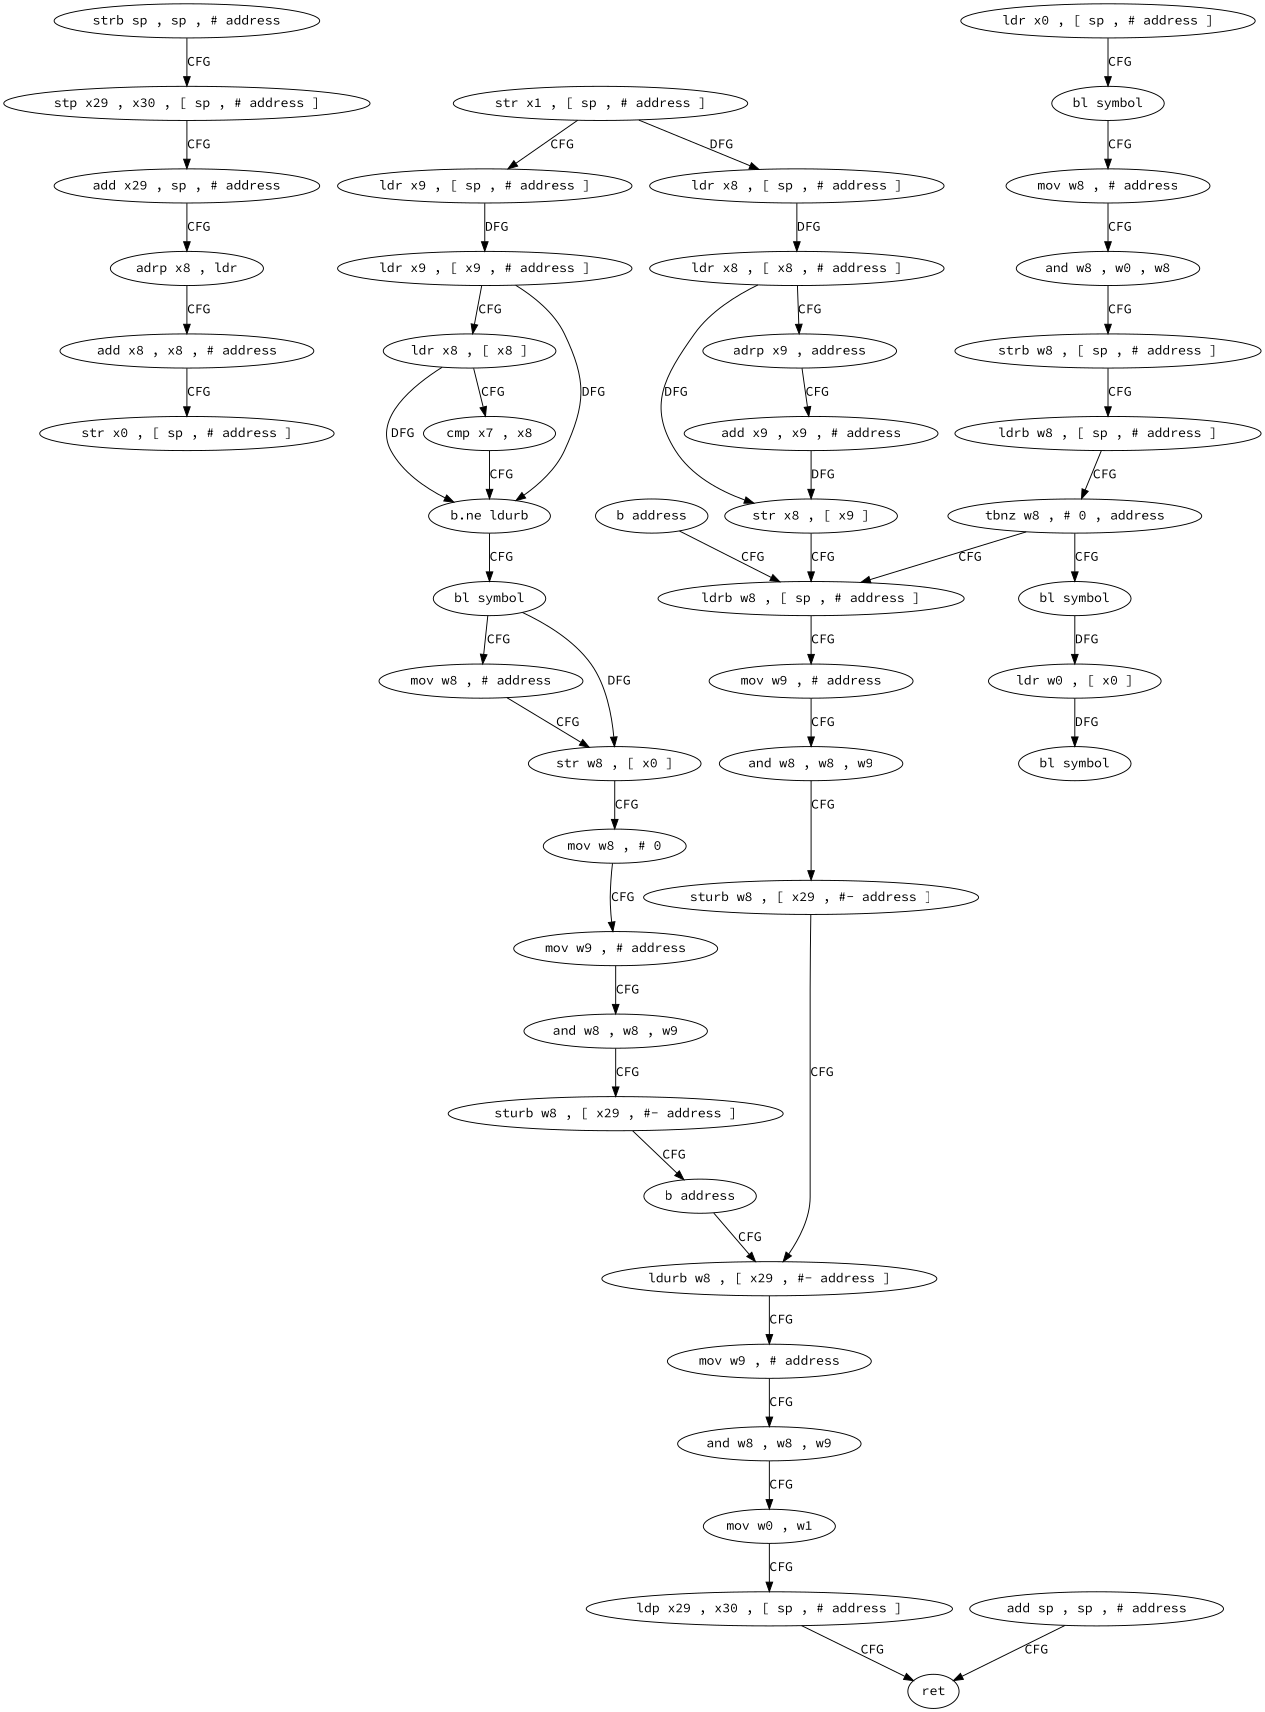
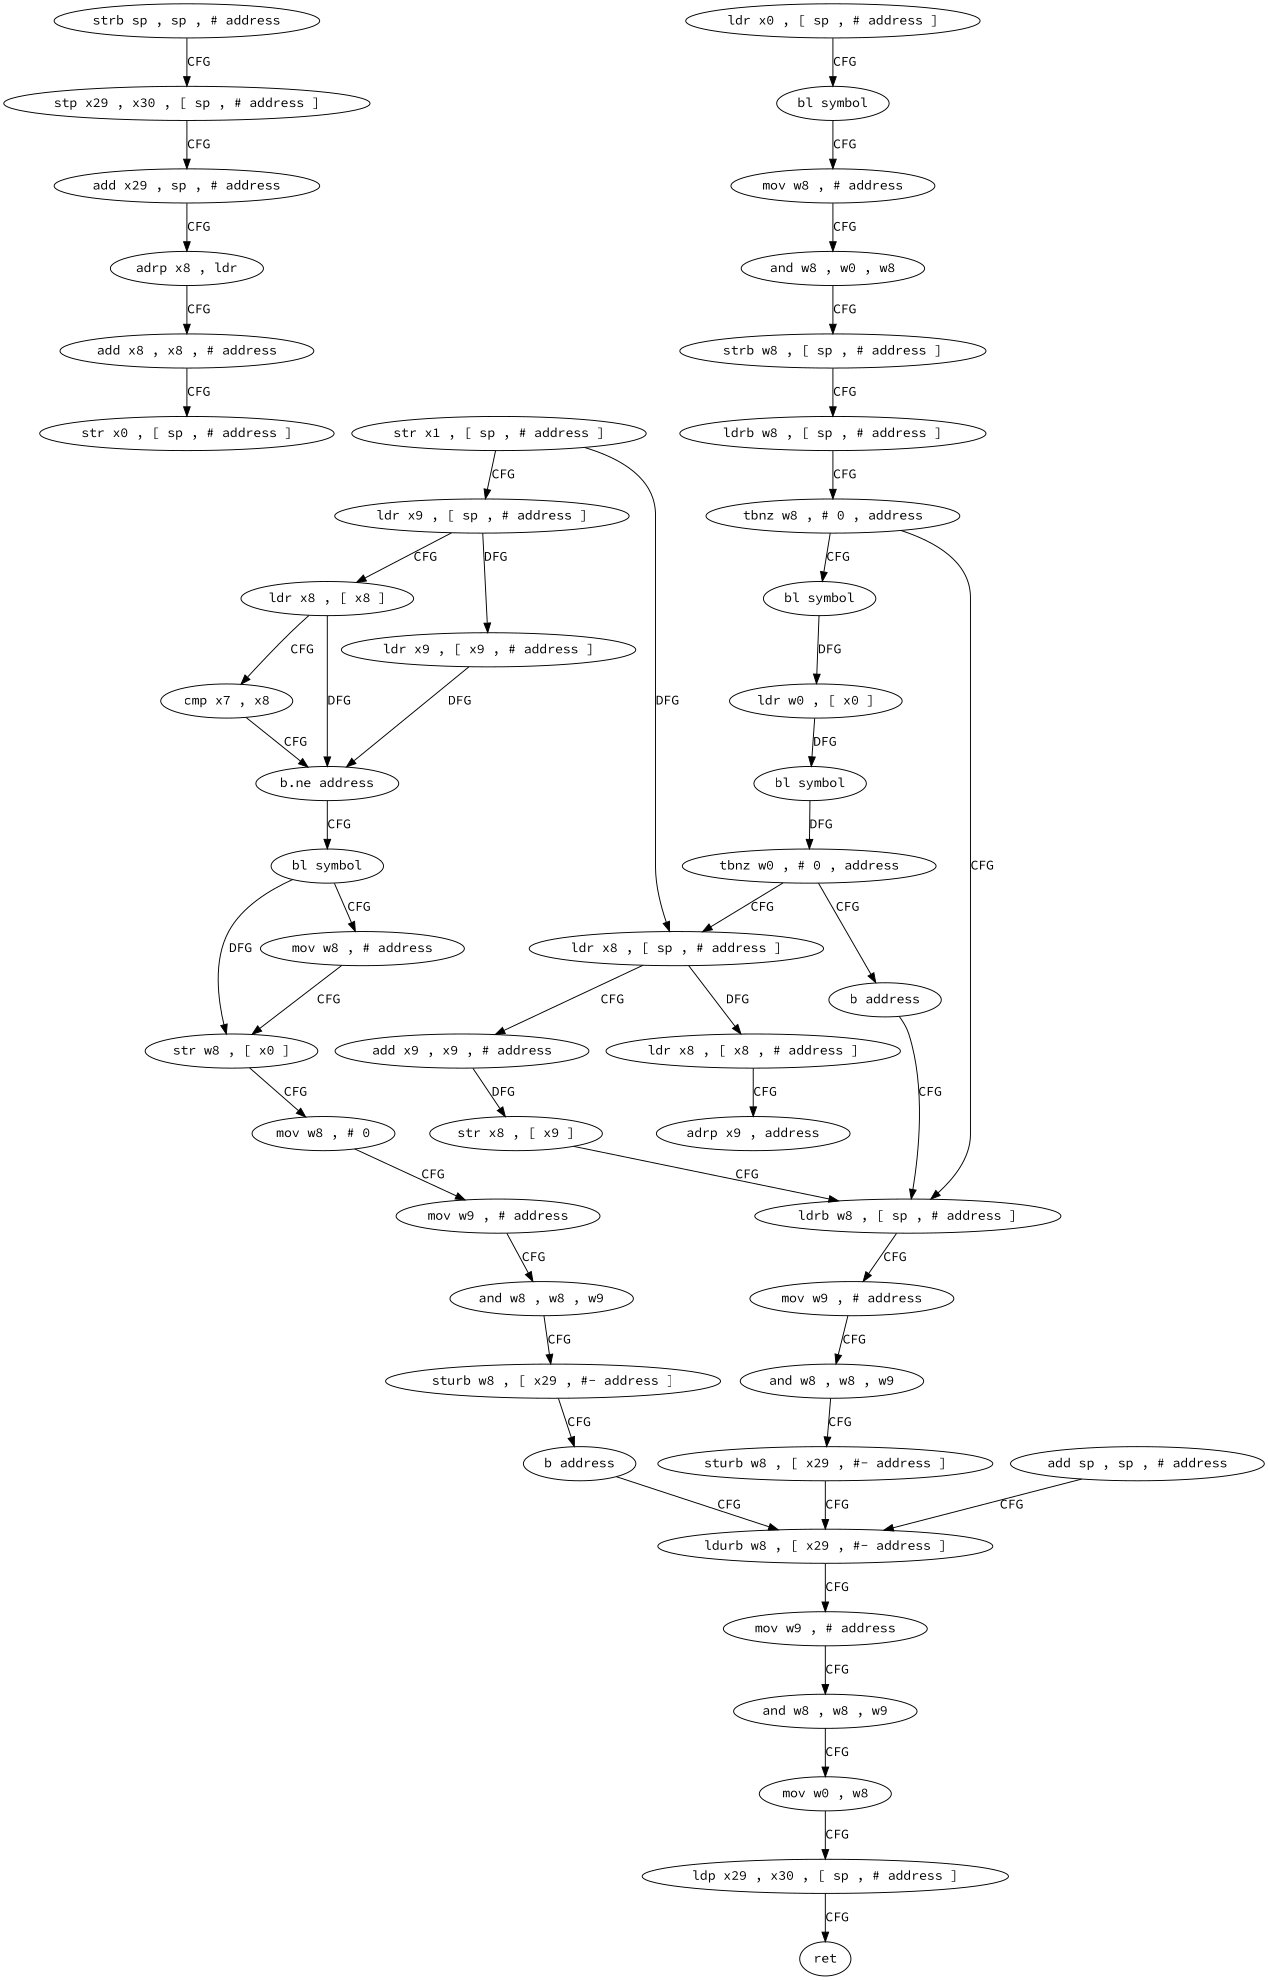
  digraph {
    fontname="Source Code Pro"
    node [fontname="Source Code Pro"]
    edge [fontname="Source Code Pro"]
    n1 [label="strb sp , sp , # address"]
    n2 [label="stp x29 , x30 , [ sp , # address ]"]
    n3 [label="add x29 , sp , # address"]
    n4 [label="adrp x8 , ldr"]
    n5 [label="add x8 , x8 , # address"]
    n6 [label="str x0 , [ sp , # address ]"]
    n7 [label="str x1 , [ sp , # address ]"]
    n8 [label="ldr x9 , [ sp , # address ]"]
    n9 [label="ldr x8 , [ sp , # address ]"]
    n10 [label="ldr x9 , [ x9 , # address ]"]
    n11 [label="ldr x8 , [ x8 , # address ]"]
    n12 [label="ldr x8 , [ x8 ]"]
-   n13 [label="b.ne ldurb"]
+   n13 [label="b.ne address"]
    n14 [label="cmp x7 , x8"]
    n15 [label="bl symbol"]
    n16 [label="ldr x0 , [ sp , # address ]"]
    n17 [label="bl symbol"]
    n18 [label="mov w8 , # address"]
    n19 [label="str w8 , [ x0 ]"]
    n20 [label="mov w8 , # address"]
    n21 [label="mov w8 , # 0"]
    n22 [label="and w8 , w0 , w8"]
    n23 [label="strb w8 , [ sp , # address ]"]
    n24 [label="ldrb w8 , [ sp , # address ]"]
    n25 [label="tbnz w8 , # 0 , address"]
    n26 [label="ldrb w8 , [ sp , # address ]"]
    n27 [label="bl symbol"]
    n28 [label="mov w9 , # address"]
    n29 [label="ldr w0 , [ x0 ]"]
    n30 [label="and w8 , w8 , w9"]
    n31 [label="bl symbol"]
    n32 [label="mov w9 , # address"]
    n33 [label="and w8 , w8 , w9"]
    n34 [label="sturb w8 , [ x29 , #- address ]"]
    n35 [label="b address"]
    n36 [label="ldurb w8 , [ x29 , #- address ]"]
    n37 [label="mov w9 , # address"]
    n38 [label="and w8 , w8 , w9"]
    n39 [label="sturb w8 , [ x29 , #- address ]"]
+   n40 [label="tbnz w0 , # 0 , address"]
    n41 [label="b address"]
    n42 [label="adrp x9 , address"]
    n43 [label="str x8 , [ x9 ]"]
-   n44 [label="mov w0 , w1"]
+   n44 [label="mov w0 , w8"]
    n45 [label="ldp x29 , x30 , [ sp , # address ]"]
    n46 [label=ret]
    n47 [label="add sp , sp , # address"]
    n48 [label="add x9 , x9 , # address"]
    n1 -> n2 [label=CFG]
    n2 -> n3 [label=CFG]
    n3 -> n4 [label=CFG]
    n4 -> n5 [label=CFG]
    n5 -> n6 [label=CFG]
    n7 -> n8 [label=CFG]
    n7 -> n9 [label=DFG]
    n8 -> n10 [label=DFG]
    n9 -> n11 [label=DFG]
-   n10 -> n12 [label=CFG]
+   n8 -> n12 [label=CFG]
    n10 -> n13 [label=DFG]
    n11 -> n42 [label=CFG]
-   n11 -> n43 [label=DFG]
    n12 -> n13 [label=DFG]
    n12 -> n14 [label=CFG]
    n13 -> n15 [label=CFG]
    n14 -> n13 [label=CFG]
    n15 -> n18 [label=CFG]
    n15 -> n19 [label=DFG]
    n16 -> n17 [label=CFG]
    n17 -> n20 [label=CFG]
    n18 -> n19 [label=CFG]
    n19 -> n21 [label=CFG]
    n20 -> n22 [label=CFG]
    n21 -> n32 [label=CFG]
    n22 -> n23 [label=CFG]
    n23 -> n24 [label=CFG]
    n24 -> n25 [label=CFG]
    n25 -> n26 [label=CFG]
    n25 -> n27 [label=CFG]
    n26 -> n28 [label=CFG]
    n27 -> n29 [label=DFG]
    n28 -> n30 [label=CFG]
    n29 -> n31 [label=DFG]
    n30 -> n39 [label=CFG]
+   n31 -> n40 [label=DFG]
    n32 -> n33 [label=CFG]
    n33 -> n34 [label=CFG]
    n34 -> n35 [label=CFG]
    n35 -> n36 [label=CFG]
    n36 -> n37 [label=CFG]
    n37 -> n38 [label=CFG]
    n38 -> n44 [label=CFG]
    n39 -> n36 [label=CFG]
+   n40 -> n9 [label=CFG]
+   n40 -> n41 [label=CFG]
    n41 -> n26 [label=CFG]
-   n42 -> n48 [label=CFG]
+   n9 -> n48 [label=CFG]
    n43 -> n26 [label=CFG]
    n44 -> n45 [label=CFG]
    n45 -> n46 [label=CFG]
-   n47 -> n46 [label=CFG]
+   n47 -> n36 [label=CFG]
    n48 -> n43 [label=DFG]
  }
